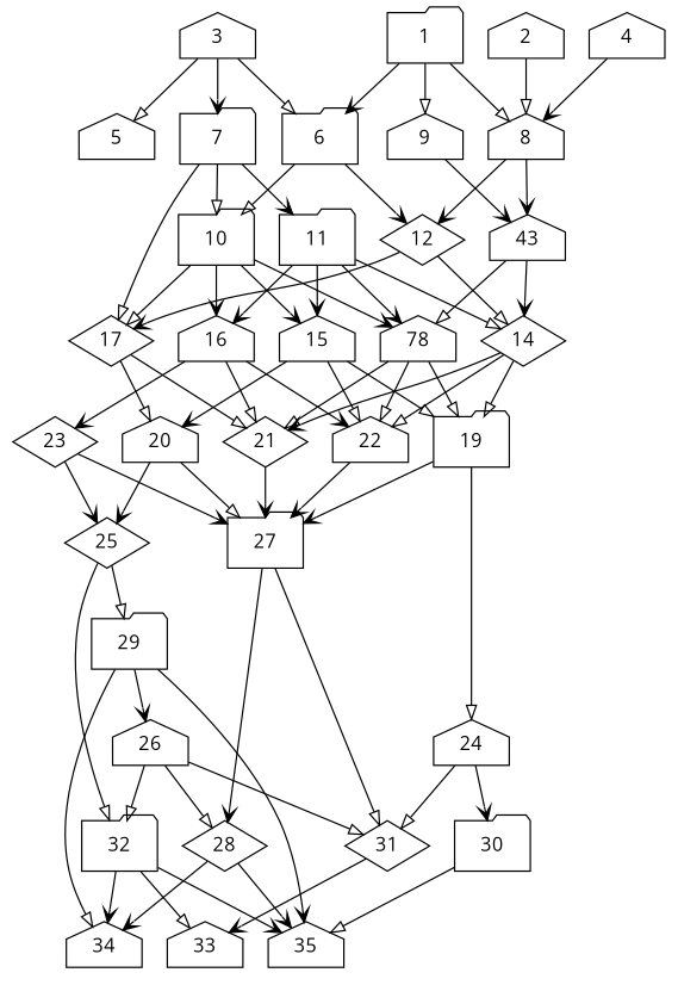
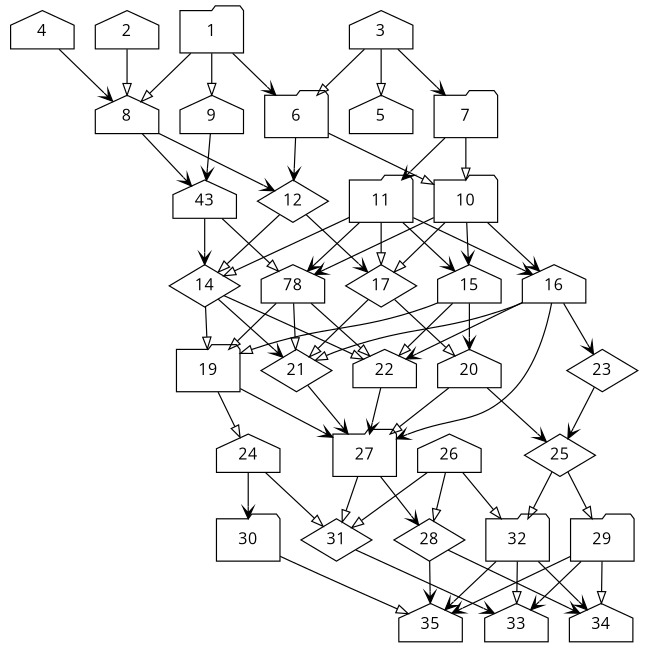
  digraph {
    fontname="Open Sans"
    node [alpha=0.15 fontname="Open Sans" shape=house]
    edge [arrowhead=vee fontname="Open Sans"]
    1 [alpha=0.09 expect_size=43428864 shape=folder]
    6 [alpha=0.12 expect_size=32617472 shape=folder]
    8 [alpha=0.03 expect_size=46842880]
    9 [alpha=0.16 expect_size=35664896]
    10 [alpha=0.08 expect_size=15970304 shape=folder]
    12 [alpha=0.01 expect_size=26192896 shape=diamond]
    n7 [alpha=0.18 expect_size=38433792 label=43]
    15 [alpha=0.12 expect_size=35214336]
    16 [alpha=0.05 expect_size=28092416]
    17 [expect_size=10155008 shape=diamond]
    n11 [alpha=0.12 expect_size=46222336 label=78]
    14 [alpha=0.09 expect_size=28649472 shape=diamond]
    2 [alpha=0.05 expect_size=31434752]
    3 [alpha=0.16 expect_size=47724544]
    5 [alpha=0.17 expect_size=31557632]
    7 [expect_size=24806400 shape=folder]
    11 [alpha=0.07 expect_size=51335168 shape=folder]
    4 [alpha=0.03 expect_size=7581696]
    19 [alpha=0.14 expect_size=5263360 shape=folder]
    22 [alpha=0.07 expect_size=32094208]
    20 [alpha=0.04 expect_size=42703872]
    21 [alpha=0.10 expect_size=14810112 shape=diamond]
    23 [alpha=0.03 expect_size=34800640 shape=diamond]
    24 [alpha=0.19 expect_size=30919680]
    27 [alpha=0.13 expect_size=43340800 shape=folder]
    25 [alpha=0.06 expect_size=52427776 shape=diamond]
    30 [alpha=0.18 expect_size=45649920 shape=folder]
    31 [alpha=0.20 expect_size=8218624 shape=diamond]
    28 [alpha=0.18 expect_size=31048704 shape=diamond]
    26 [alpha=0.05 expect_size=32661504]
    32 [alpha=0.10 expect_size=32430080 shape=folder]
    29 [expect_size=12166144 shape=folder]
    35 [alpha=0.17 expect_size=6890496]
    33 [expect_size=50105344]
    34 [alpha=0.10 expect_size=9355264]
    1 -> 6
    1 -> 8 [arrowhead=onormal]
    1 -> 9 [arrowhead=onormal]
    6 -> 10 [arrowhead=onormal]
    6 -> 12
    8 -> 12
    8 -> n7
    9 -> n7
    10 -> 15
    10 -> 16
    10 -> 17 [arrowhead=onormal]
    10 -> n11
    12 -> 17
    12 -> 14 [arrowhead=onormal]
    n7 -> n11 [arrowhead=onormal]
    n7 -> 14
    15 -> 19 [arrowhead=onormal]
    15 -> 22 [arrowhead=onormal]
    15 -> 20
    16 -> 22
    16 -> 21 [arrowhead=onormal]
    16 -> 23
    17 -> 20 [arrowhead=onormal]
    17 -> 21 [arrowhead=onormal]
    n11 -> 19 [arrowhead=onormal]
    n11 -> 22 [arrowhead=onormal]
    n11 -> 21 [arrowhead=onormal]
    14 -> 19 [arrowhead=onormal]
    14 -> 22 [arrowhead=onormal]
    14 -> 21
    2 -> 8 [arrowhead=onormal]
    3 -> 6 [arrowhead=onormal]
    3 -> 5 [arrowhead=onormal]
    3 -> 7
    7 -> 10 [arrowhead=onormal]
    7 -> 11
    11 -> 15
    11 -> 16
-   7 -> 17 [arrowhead=onormal]
+   11 -> 17 [arrowhead=onormal]
    11 -> n11
    11 -> 14 [arrowhead=onormal]
    4 -> 8
    19 -> 24 [arrowhead=onormal]
    19 -> 27
    22 -> 27
    20 -> 27 [arrowhead=onormal]
    20 -> 25
    21 -> 27
-   23 -> 27
+   16 -> 27
    23 -> 25
    24 -> 30
    24 -> 31 [arrowhead=onormal]
    27 -> 31 [arrowhead=onormal]
    27 -> 28
    25 -> 32 [arrowhead=onormal]
    25 -> 29 [arrowhead=onormal]
    30 -> 35 [arrowhead=onormal]
    31 -> 33
    28 -> 35
    28 -> 34
    26 -> 31 [arrowhead=onormal]
    26 -> 28 [arrowhead=onormal]
    26 -> 32 [arrowhead=onormal]
    32 -> 35
    32 -> 33 [arrowhead=onormal]
    32 -> 34
    29 -> 35
-   29 -> 26
+   29 -> 33
    29 -> 34 [arrowhead=onormal]
  }
